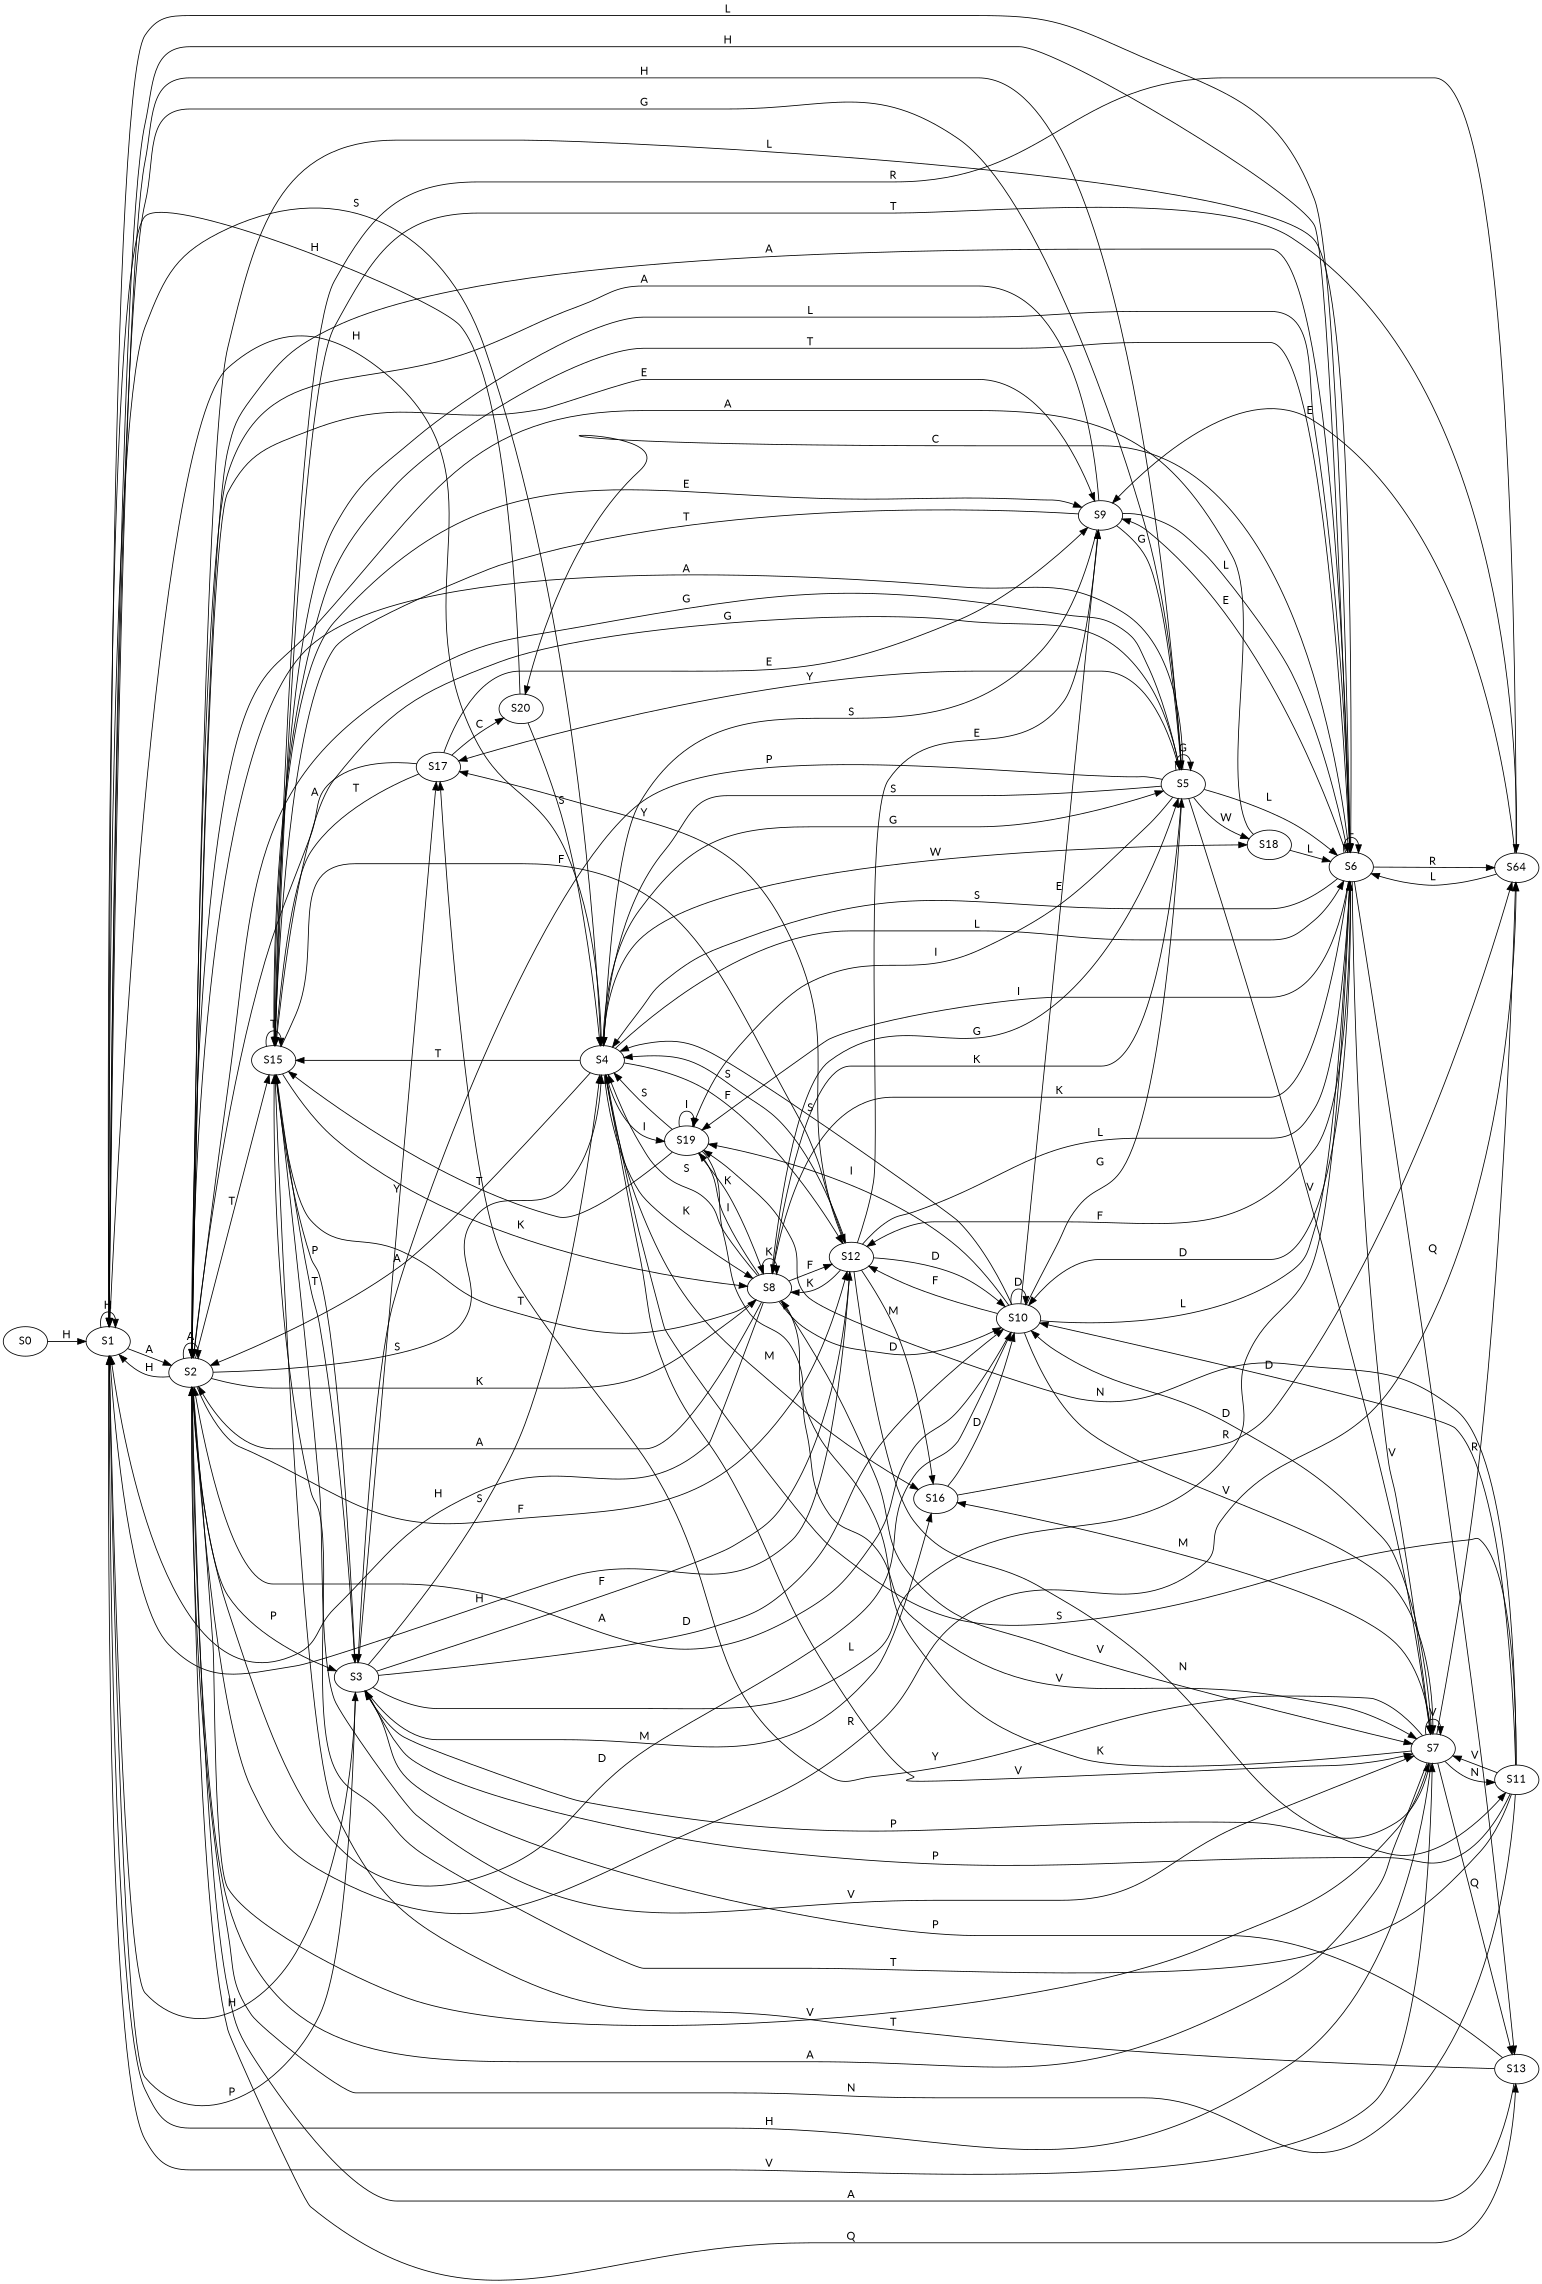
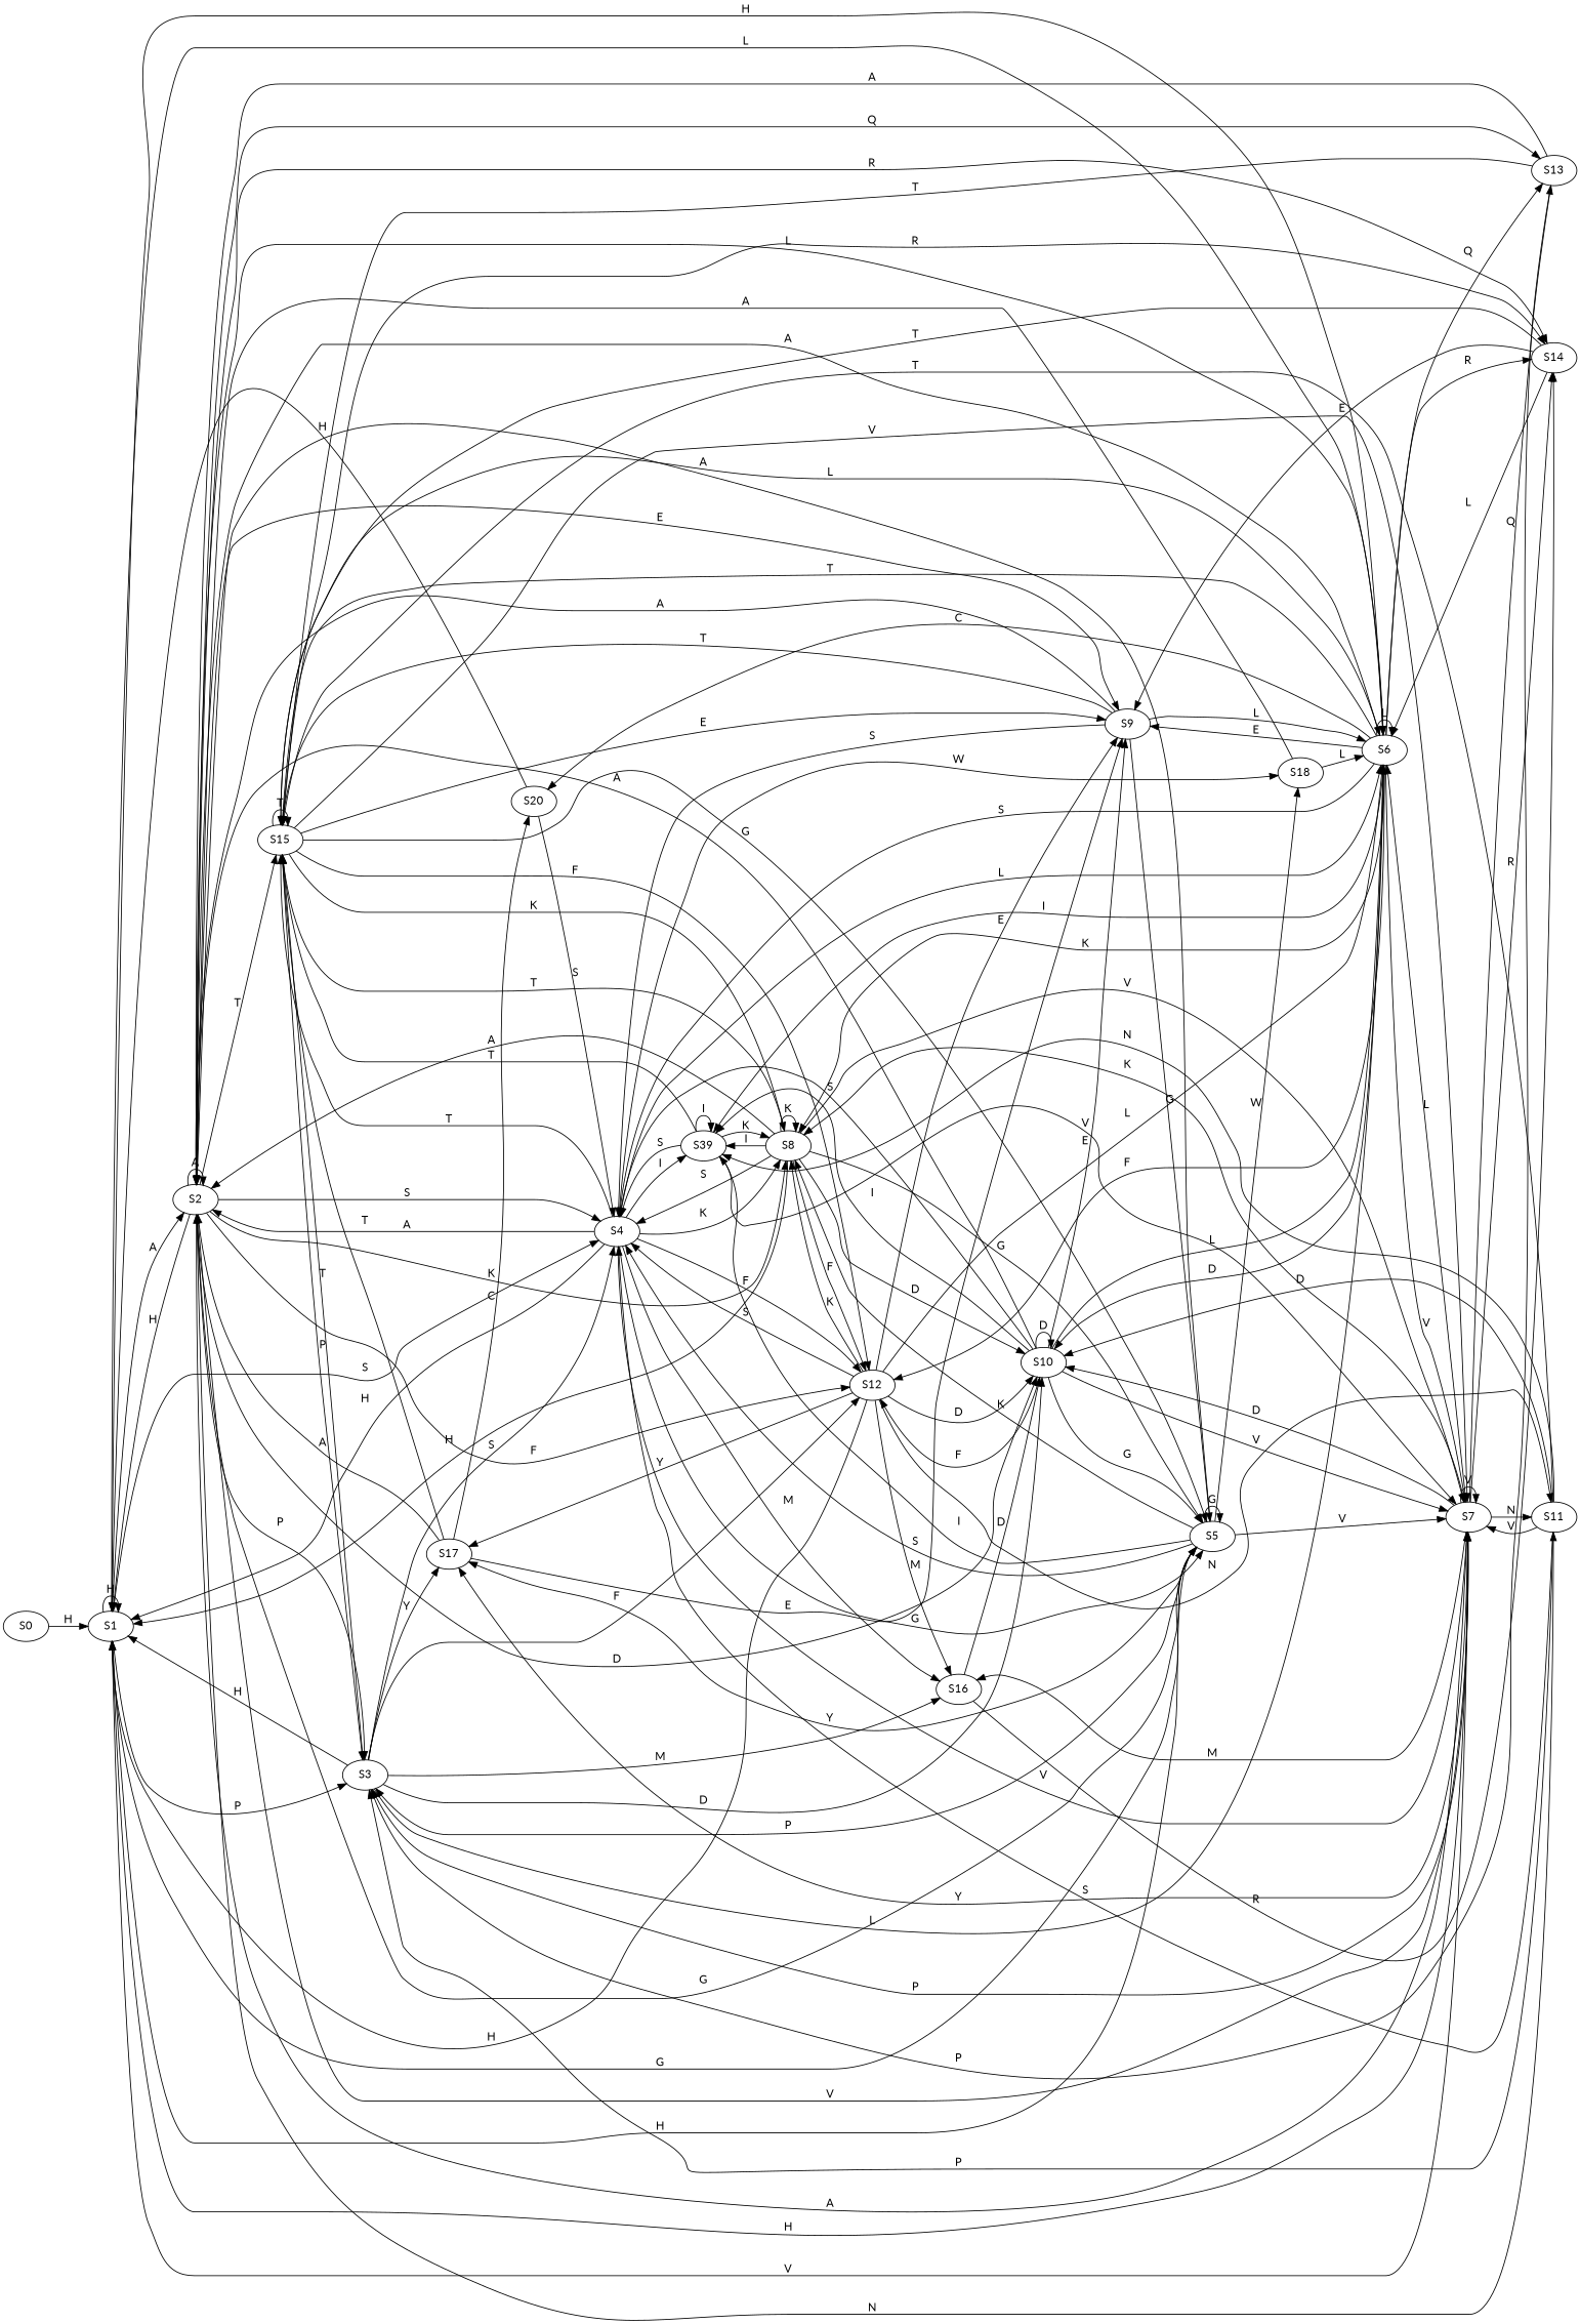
  strict digraph {
    fontname=Lato
    rankdir=LR
    node [fontname=Lato]
    edge [fontname=Lato]
    S0
    S1
    S2
    S3
    S4
    S5
    S6
    S7
    S8
    S9
    S10
    S11
    S12
    S13
-   S14 [label=S64]
+   S14
    S15
    S16
    S17
    S18
-   S19
+   S19 [label=S39]
    S20
    S0 -> S1 [label=H]
    S1 -> S1 [label=H]
    S1 -> S2 [label=A]
    S1 -> S3 [label=P]
    S1 -> S4 [label=S]
    S1 -> S5 [label=G]
    S1 -> S6 [label=L]
    S1 -> S7 [label=V]
    S2 -> S1 [label=H]
    S2 -> S2 [label=A]
    S2 -> S3 [label=P]
    S2 -> S4 [label=S]
    S2 -> S5 [label=G]
    S2 -> S6 [label=L]
    S2 -> S7 [label=V]
    S2 -> S8 [label=K]
    S2 -> S9 [label=E]
    S2 -> S10 [label=D]
-   S11 -> S2 [label=N]
+   S2 -> S11 [label=N]
    S2 -> S12 [label=F]
    S2 -> S13 [label=Q]
    S2 -> S14 [label=R]
    S2 -> S15 [label=T]
    S3 -> S1 [label=H]
    S3 -> S4 [label=S]
    S3 -> S6 [label=L]
    S3 -> S10 [label=D]
    S3 -> S12 [label=F]
    S3 -> S15 [label=T]
    S3 -> S16 [label=M]
    S3 -> S17 [label=Y]
    S4 -> S1 [label=H]
    S4 -> S2 [label=A]
    S4 -> S5 [label=G]
    S4 -> S6 [label=L]
    S4 -> S7 [label=V]
    S4 -> S8 [label=K]
    S4 -> S12 [label=F]
    S4 -> S15 [label=T]
    S4 -> S16 [label=M]
    S4 -> S18 [label=W]
    S4 -> S19 [label=I]
    S5 -> S1 [label=H]
    S5 -> S2 [label=A]
    S5 -> S3 [label=P]
    S5 -> S4 [label=S]
    S5 -> S5 [label=G]
    S5 -> S7 [label=V]
    S5 -> S8 [label=K]
    S5 -> S17 [label=Y]
    S5 -> S18 [label=W]
    S5 -> S19 [label=I]
    S6 -> S1 [label=H]
    S6 -> S2 [label=A]
    S6 -> S4 [label=S]
    S6 -> S6 [label=L]
    S6 -> S7 [label=V]
    S6 -> S8 [label=K]
    S6 -> S9 [label=E]
    S6 -> S10 [label=D]
    S6 -> S12 [label=F]
    S6 -> S13 [label=Q]
    S6 -> S14 [label=R]
    S6 -> S15 [label=T]
    S6 -> S19 [label=I]
    S6 -> S20 [label=C]
    S7 -> S1 [label=H]
    S7 -> S2 [label=A]
    S7 -> S3 [label=P]
-   S5 -> S6 [label=L]
+   S7 -> S6 [label=L]
    S7 -> S7 [label=V]
    S7 -> S8 [label=K]
    S7 -> S10 [label=D]
    S7 -> S11 [label=N]
    S7 -> S13 [label=Q]
    S7 -> S14 [label=R]
    S7 -> S16 [label=M]
    S7 -> S17 [label=Y]
    S8 -> S1 [label=H]
    S8 -> S2 [label=A]
    S8 -> S4 [label=S]
    S8 -> S5 [label=G]
    S8 -> S7 [label=V]
    S8 -> S8 [label=K]
    S8 -> S10 [label=D]
    S8 -> S12 [label=F]
    S8 -> S15 [label=T]
    S8 -> S19 [label=I]
    S9 -> S2 [label=A]
    S9 -> S4 [label=S]
    S9 -> S5 [label=G]
    S9 -> S6 [label=L]
    S9 -> S15 [label=T]
    S10 -> S2 [label=A]
    S10 -> S4 [label=S]
    S10 -> S5 [label=G]
    S10 -> S6 [label=L]
    S10 -> S7 [label=V]
    S10 -> S9 [label=E]
    S10 -> S10 [label=D]
    S10 -> S12 [label=F]
    S10 -> S19 [label=I]
    S11 -> S3 [label=P]
    S11 -> S4 [label=S]
    S11 -> S7 [label=V]
    S11 -> S10 [label=D]
    S11 -> S15 [label=T]
    S11 -> S19 [label=N]
    S12 -> S1 [label=H]
    S12 -> S4 [label=S]
    S12 -> S6 [label=L]
    S12 -> S8 [label=K]
    S12 -> S9 [label=E]
    S12 -> S10 [label=D]
    S12 -> S11 [label=N]
    S12 -> S16 [label=M]
    S12 -> S17 [label=Y]
    S13 -> S2 [label=A]
    S13 -> S3 [label=P]
    S13 -> S15 [label=T]
    S14 -> S6 [label=L]
    S14 -> S9 [label=E]
    S14 -> S15 [label=T]
    S15 -> S3 [label=P]
    S15 -> S5 [label=G]
    S15 -> S6 [label=L]
    S15 -> S7 [label=V]
    S15 -> S8 [label=K]
    S15 -> S9 [label=E]
    S15 -> S12 [label=F]
    S15 -> S14 [label=R]
    S15 -> S15 [label=T]
    S16 -> S10 [label=D]
    S16 -> S14 [label=R]
    S17 -> S2 [label=A]
    S17 -> S9 [label=E]
    S17 -> S15 [label=T]
    S17 -> S20 [label=C]
    S18 -> S2 [label=A]
    S18 -> S6 [label=L]
    S19 -> S4 [label=S]
    S19 -> S7 [label=V]
    S19 -> S8 [label=K]
    S19 -> S15 [label=T]
    S19 -> S19 [label=I]
    S20 -> S1 [label=H]
    S20 -> S4 [label=S]
  }
